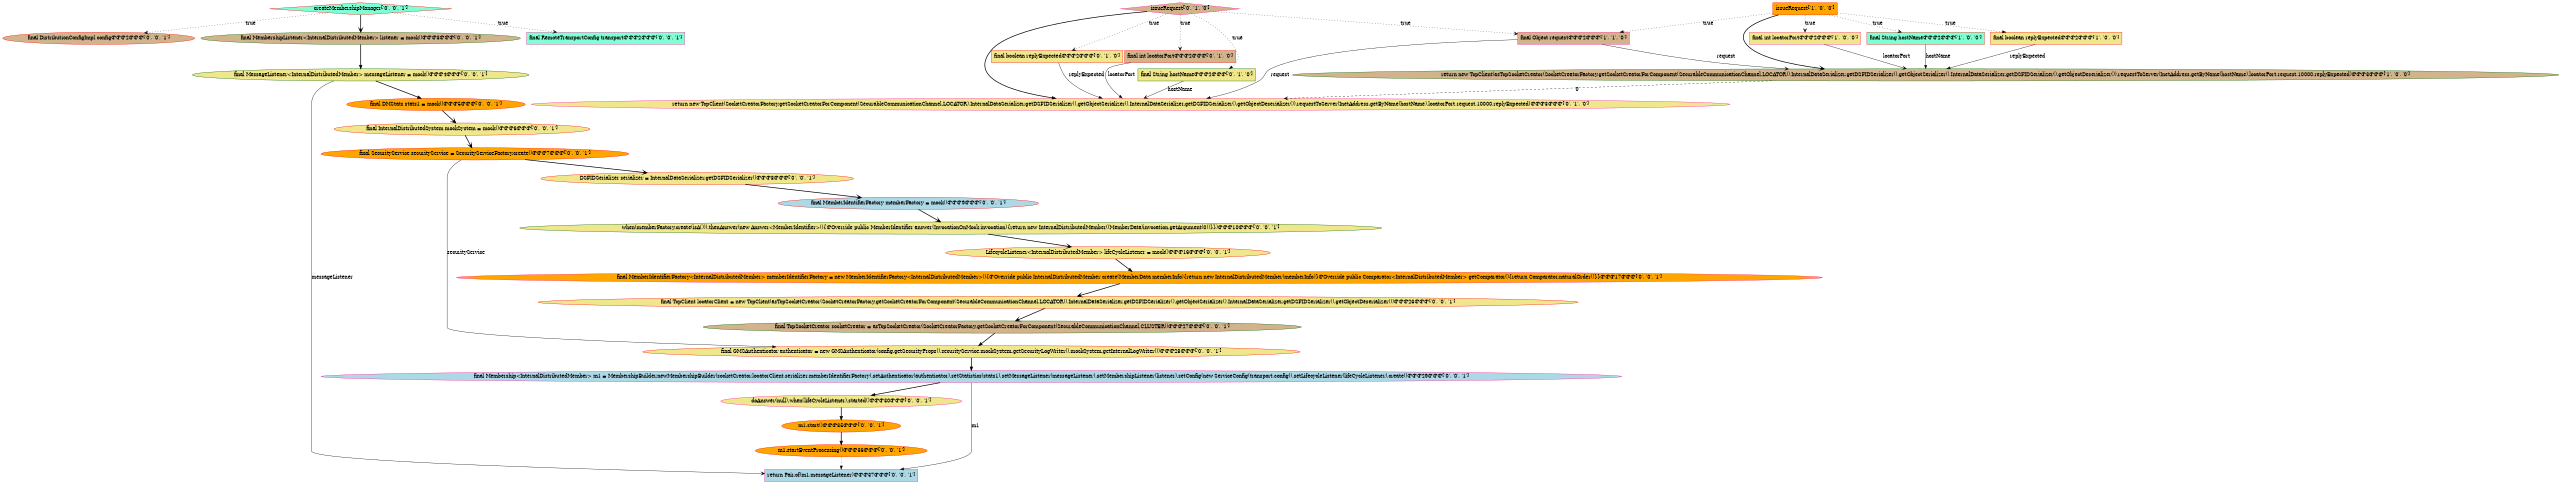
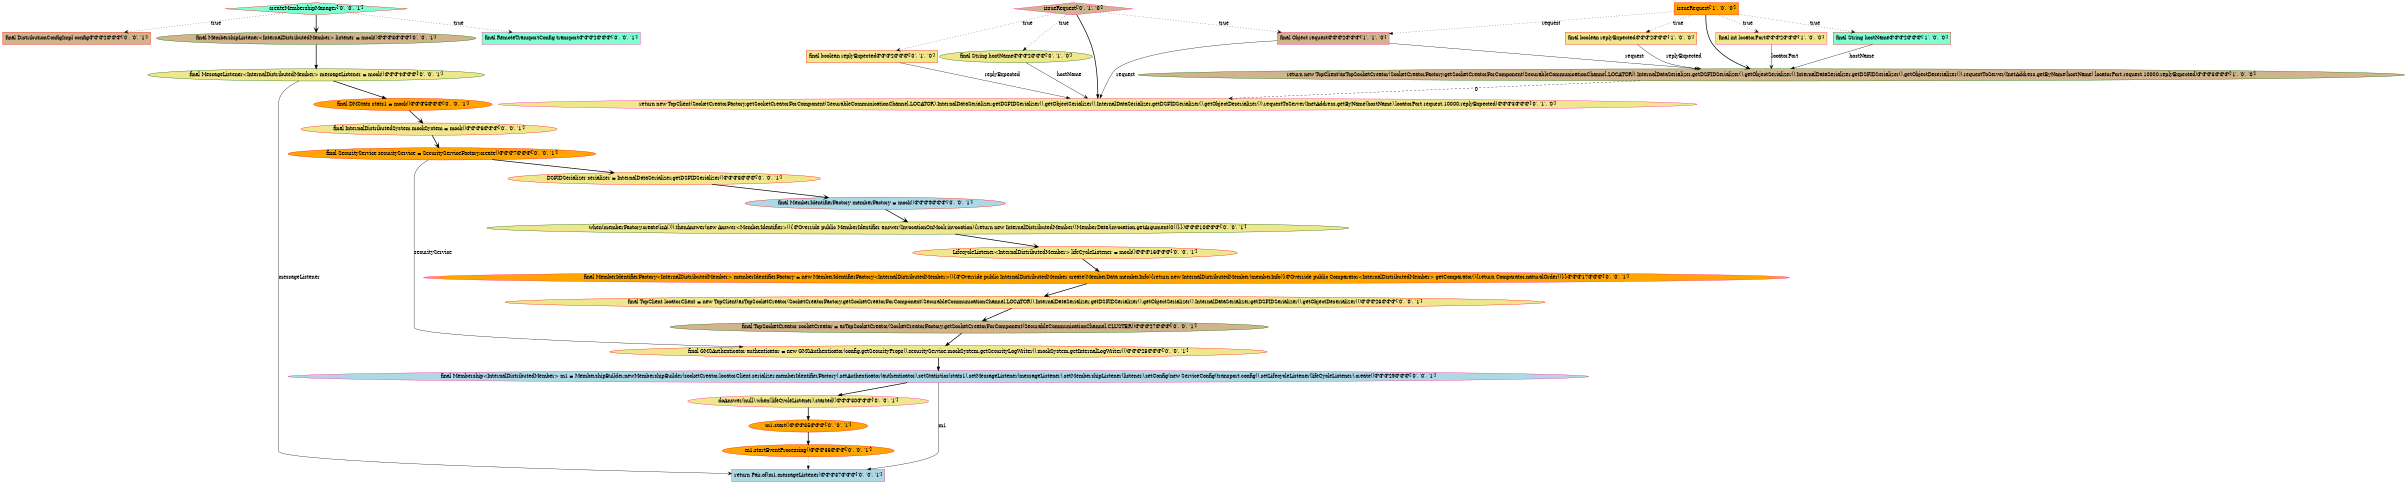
  digraph {
    node [color=red fillcolor=khaki shape=ellipse style=filled]
    edge [arrowhead=vee style=bold]
    n1 [label="final GMSAuthenticator authenticator = new GMSAuthenticator(config.getSecurityProps(),securityService,mockSystem.getSecurityLogWriter(),mockSystem.getInternalLogWriter())@@@28@@@['0', '0', '1']"]
    n2 [color=deeppink fillcolor=lightblue label="final Membership<InternalDistributedMember> m1 = MembershipBuilder.newMembershipBuilder(socketCreator,locatorClient,serializer,memberIdentifierFactory).setAuthenticator(authenticator).setStatistics(stats1).setMessageListener(messageListener).setMembershipListener(listener).setConfig(new ServiceConfig(transport,config)).setLifecycleListener(lifeCycleListener).create()@@@29@@@['0', '0', '1']"]
    n3 [color=deeppink label="doAnswer(null).when(lifeCycleListener).started()@@@30@@@['0', '0', '1']"]
    n4 [color=deeppink fillcolor=lightblue label="return Pair.of(m1,messageListener)@@@37@@@['0', '0', '1']" shape=box]
    n5 [fillcolor=orange label="m1.start()@@@35@@@['0', '0', '1']"]
    n6 [fillcolor=orange label="m1.startEventProcessing()@@@36@@@['0', '0', '1']"]
    n7 [color=darkgreen fillcolor=tan label="final TcpSocketCreator socketCreator = asTcpSocketCreator(SocketCreatorFactory.getSocketCreatorForComponent(SecurableCommunicationChannel.CLUSTER))@@@27@@@['0', '0', '1']"]
    n8 [color=darkgreen fillcolor=tan label="return new TcpClient(asTcpSocketCreator(SocketCreatorFactory.getSocketCreatorForComponent(SecurableCommunicationChannel.LOCATOR)),InternalDataSerializer.getDSFIDSerializer().getObjectSerializer(),InternalDataSerializer.getDSFIDSerializer().getObjectDeserializer()).requestToServer(InetAddress.getByName(hostName),locatorPort,request,10000,replyExpected)@@@3@@@['1', '0', '0']"]
    n9 [color=deeppink label="return new TcpClient(SocketCreatorFactory.getSocketCreatorForComponent(SecurableCommunicationChannel.LOCATOR),InternalDataSerializer.getDSFIDSerializer().getObjectSerializer(),InternalDataSerializer.getDSFIDSerializer().getObjectDeserializer()).requestToServer(InetAddress.getByName(hostName),locatorPort,request,10000,replyExpected)@@@3@@@['0', '1', '0']"]
    n10 [color=darkgreen label="final MessageListener<InternalDistributedMember> messageListener = mock()@@@4@@@['0', '0', '1']"]
    n11 [fillcolor=orange label="final DMStats stats1 = mock()@@@5@@@['0', '0', '1']"]
    n12 [label="final InternalDistributedSystem mockSystem = mock()@@@6@@@['0', '0', '1']"]
    n13 [fillcolor=aquamarine label="createMembershipManager['0', '0', '1']" shape=diamond]
-   n14 [fillcolor=tan label="final DistributionConfigImpl config@@@2@@@['0', '0', '1']"]
+   n14 [fillcolor=tan label="final DistributionConfigImpl config@@@2@@@['0', '0', '1']" shape=box]
    n15 [color=darkgreen fillcolor=tan label="final MembershipListener<InternalDistributedMember> listener = mock()@@@3@@@['0', '0', '1']"]
    n16 [color=deeppink fillcolor=aquamarine label="final RemoteTransportConfig transport@@@2@@@['0', '0', '1']" shape=box]
    n17 [color=deeppink label="final int locatorPort@@@2@@@['1', '0', '0']" shape=box]
    n18 [fillcolor=orange label="final SecurityService securityService = SecurityServiceFactory.create()@@@7@@@['0', '0', '1']"]
    n19 [label="final boolean replyExpected@@@2@@@['0', '1', '0']" shape=box]
    n20 [fillcolor=aquamarine label="final String hostName@@@2@@@['1', '0', '0']" shape=box]
    n21 [fillcolor=orange label="issueRequest['1', '0', '0']" shape=box]
    n22 [label="final boolean replyExpected@@@2@@@['1', '0', '0']" shape=box]
    n23 [color=deeppink fillcolor=tan label="final Object request@@@2@@@['1', '1', '0']" shape=box]
-   n24 [fillcolor=tan label="final int locatorPort@@@2@@@['0', '1', '0']" shape=box]
-   n25 [color=darkgreen label="final String hostName@@@2@@@['0', '1', '0']" shape=box]
+   n25 [color=darkgreen label="final String hostName@@@2@@@['0', '1', '0']"]
    n26 [label="LifecycleListener<InternalDistributedMember> lifeCycleListener = mock()@@@16@@@['0', '0', '1']"]
    n27 [color=deeppink fillcolor=orange label="final MemberIdentifierFactory<InternalDistributedMember> memberIdentifierFactory = new MemberIdentifierFactory<InternalDistributedMember>(){@Override public InternalDistributedMember create(MemberData memberInfo){return new InternalDistributedMember(memberInfo)}@Override public Comparator<InternalDistributedMember> getComparator(){return Comparator.naturalOrder()}}@@@17@@@['0', '0', '1']"]
    n28 [label="final TcpClient locatorClient = new TcpClient(asTcpSocketCreator(SocketCreatorFactory.getSocketCreatorForComponent(SecurableCommunicationChannel.LOCATOR)),InternalDataSerializer.getDSFIDSerializer().getObjectSerializer(),InternalDataSerializer.getDSFIDSerializer().getObjectDeserializer())@@@26@@@['0', '0', '1']"]
    n29 [label="DSFIDSerializer serializer = InternalDataSerializer.getDSFIDSerializer()@@@8@@@['0', '0', '1']"]
    n30 [fillcolor=lightblue label="final MemberIdentifierFactory memberFactory = mock()@@@9@@@['0', '0', '1']"]
    n31 [color=darkgreen label="when(memberFactory.create(isA())).thenAnswer(new Answer<MemberIdentifier>(){@Override public MemberIdentifier answer(InvocationOnMock invocation){return new InternalDistributedMember((MemberData)invocation.getArgument(0))}})@@@10@@@['0', '0', '1']"]
    n32 [color=deeppink fillcolor=tan label="issueRequest['0', '1', '0']" shape=diamond]
    n1 -> n2 [arrowhead=normal]
    n2 -> n3 [arrowhead=normal]
    n2 -> n4 [arrowhead=normal label=m1 style=solid]
    n3 -> n5 [arrowhead=normal]
    n5 -> n6 [arrowhead=normal]
    n6 -> n4 [arrowhead=normal style=dotted]
    n7 -> n1 [arrowhead=normal]
    n8 -> n9 [label=0 style=dashed]
    n10 -> n4 [label=messageListener style=solid]
    n10 -> n11 [arrowhead=normal]
    n11 -> n12
    n12 -> n18
    n13 -> n14 [label=true style=dotted]
    n13 -> n15
    n13 -> n16 [label=true style=dotted]
    n15 -> n10 [arrowhead=normal]
    n17 -> n8 [label=locatorPort style=solid]
    n18 -> n1 [arrowhead=normal label=securityService style=solid]
    n18 -> n29
    n19 -> n9 [arrowhead=normal label=replyExpected style=solid]
    n20 -> n8 [arrowhead=normal label=hostName style=solid]
    n21 -> n8
    n21 -> n17 [label=true style=dotted]
    n21 -> n20 [label=true style=dotted]
    n21 -> n22 [arrowhead=normal label=true style=dotted]
-   n21 -> n23 [arrowhead=normal label=true style=dotted]
+   n21 -> n23 [arrowhead=normal label=request style=dotted]
    n22 -> n8 [arrowhead=normal label=replyExpected style=solid]
    n23 -> n8 [label=request style=solid]
    n23 -> n9 [arrowhead=normal label=request style=solid]
-   n24 -> n9 [arrowhead=normal label=locatorPort style=solid]
    n25 -> n9 [label=hostName style=solid]
    n26 -> n27 [arrowhead=normal]
    n27 -> n28
    n28 -> n7
    n29 -> n30
    n30 -> n31
    n31 -> n26
    n32 -> n9 [arrowhead=normal]
    n32 -> n19 [label=true style=dotted]
    n32 -> n23 [label=true style=dotted]
-   n32 -> n24 [label=true style=dotted]
    n32 -> n25 [arrowhead=normal label=true style=dotted]
  }
